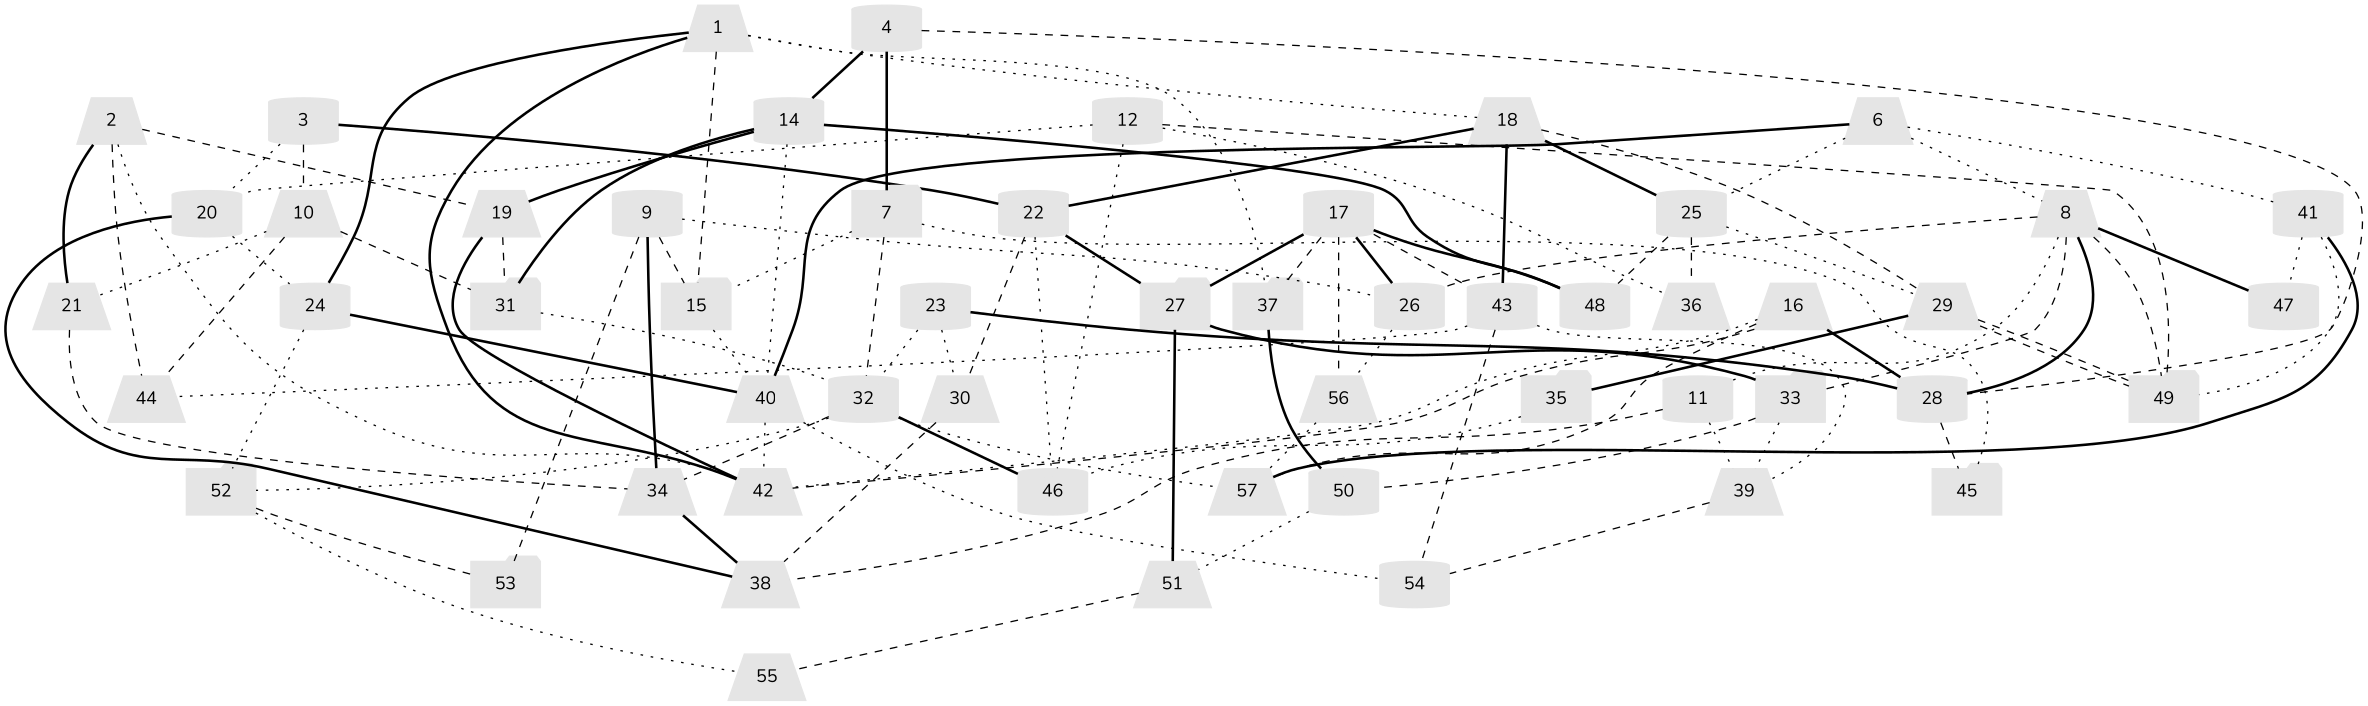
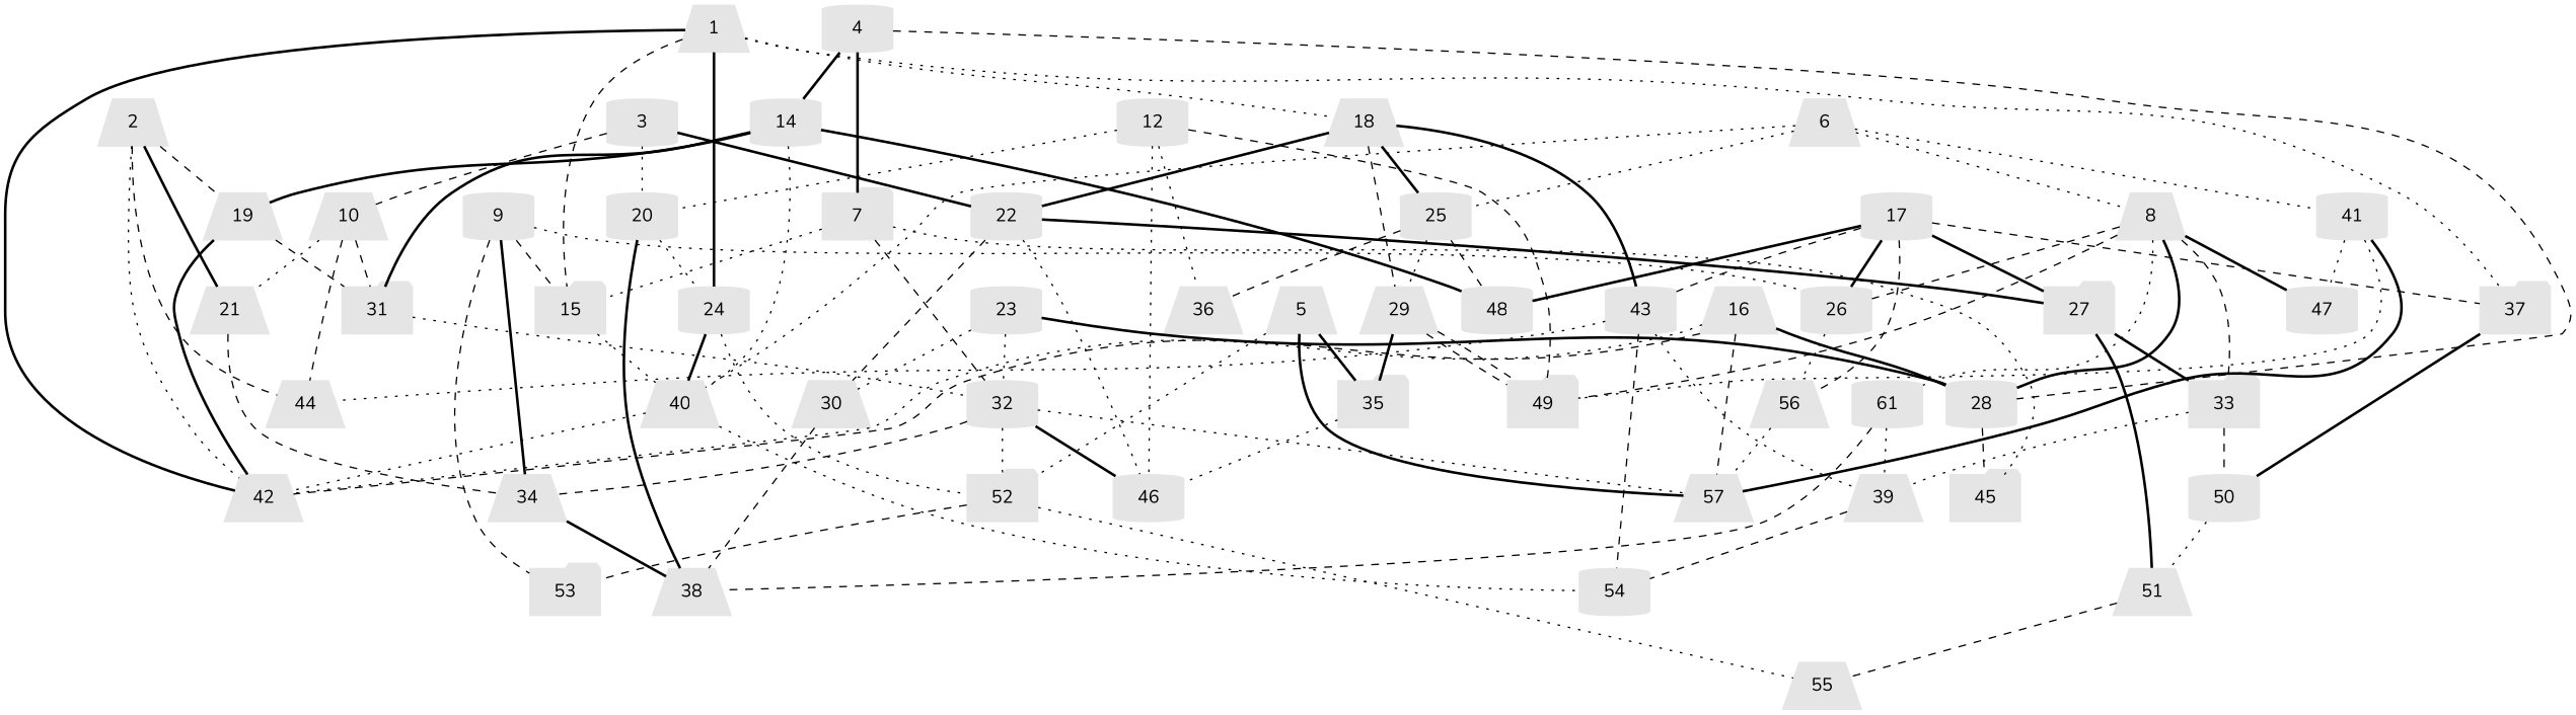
  graph {
    fontname=Nunito
    node [color=gray90 fontname=Nunito shape=trapezium style=filled]
    edge [fontname=Nunito style=dotted]
    15 [shape=folder]
    1
    18
    24 [shape=cylinder]
    37 [shape=folder]
    42
    40
    22 [shape=cylinder]
    25 [shape=cylinder]
    43 [shape=cylinder]
    29
    52 [shape=folder]
    50 [shape=cylinder]
    2
    19
    21
    44
    31 [shape=folder]
    34
    3 [shape=cylinder]
    10
    20 [shape=cylinder]
    38
    46 [shape=cylinder]
    27 [shape=folder]
    30
    4 [shape=cylinder]
    7 [shape=folder]
    14 [shape=cylinder]
    28 [shape=cylinder]
    32 [shape=cylinder]
    45 [shape=folder]
    48 [shape=cylinder]
    33 [shape=folder]
    39
    35 [shape=folder]
+   5
    57
    53 [shape=folder]
    55
    6
    8
    41 [shape=cylinder]
-   11 [shape=cylinder]
+   11 [shape=cylinder label=61]
    26 [shape=cylinder]
    47 [shape=cylinder]
    49 [shape=folder]
    36
    54 [shape=cylinder]
    56
    9 [shape=cylinder]
    12 [shape=cylinder]
    16
    17 [shape=cylinder]
    51
    23 [shape=cylinder]
    15 -- 40
    1 -- 15 [style=dashed]
    1 -- 18
    1 -- 24 [style=bold]
    1 -- 37
    1 -- 42 [style=bold]
    18 -- 22 [style=bold]
    18 -- 25 [style=bold]
    18 -- 43 [style=bold]
    18 -- 29 [style=dashed]
    24 -- 40 [style=bold]
    24 -- 52
    37 -- 50 [style=bold]
    40 -- 42
    40 -- 54
    22 -- 46
    22 -- 27 [style=bold]
    22 -- 30 [style=dashed]
    25 -- 29
    25 -- 48 [style=dashed]
    25 -- 36 [style=dashed]
    43 -- 44
    43 -- 39
    43 -- 54 [style=dashed]
    29 -- 35 [style=bold]
    29 -- 49 [style=dashed]
    29 -- 49 [style=dashed]
    52 -- 53 [style=dashed]
    52 -- 55
    50 -- 51
    2 -- 42
    2 -- 19 [style=dashed]
    2 -- 21 [style=bold]
    2 -- 44 [style=dashed]
    19 -- 42 [style=bold]
    19 -- 31 [style=dashed]
    21 -- 34 [style=dashed]
    31 -- 32
    34 -- 38 [style=bold]
    3 -- 22 [style=bold]
    3 -- 10 [style=dashed]
    3 -- 20
    10 -- 21
    10 -- 44 [style=dashed]
    10 -- 31 [style=dashed]
    20 -- 24
    20 -- 38 [style=bold]
    27 -- 33 [style=bold]
    27 -- 51 [style=bold]
    30 -- 38 [style=dashed]
    4 -- 7 [style=bold]
    4 -- 14 [style=bold]
    4 -- 28 [style=dashed]
    7 -- 15
    7 -- 32 [style=dashed]
    7 -- 45
    14 -- 40
    14 -- 19 [style=bold]
    14 -- 31 [style=bold]
    14 -- 48 [style=bold]
    28 -- 45 [style=dashed]
    32 -- 52
    32 -- 34 [style=dashed]
    32 -- 46 [style=bold]
    32 -- 57
    33 -- 50 [style=dashed]
    33 -- 39
    39 -- 54 [style=dashed]
    35 -- 46
-   6 -- 40 [style=bold]
+   5 -- 52
+   5 -- 35 [style=bold]
+   5 -- 57 [style=bold]
+   6 -- 40
    6 -- 25
    6 -- 8
    6 -- 41
    8 -- 28 [style=bold]
    8 -- 33 [style=dashed]
    8 -- 11
    8 -- 26 [style=dashed]
    8 -- 47 [style=bold]
    8 -- 49 [style=dashed]
    41 -- 57 [style=bold]
    41 -- 47
    41 -- 49
    11 -- 38 [style=dashed]
    11 -- 39
    26 -- 56
    56 -- 57
    9 -- 15 [style=dashed]
    9 -- 34 [style=bold]
    9 -- 53 [style=dashed]
    9 -- 26
    12 -- 20
    12 -- 46
    12 -- 49 [style=dashed]
    12 -- 36
    16 -- 42
    16 -- 42 [style=dashed]
    16 -- 28 [style=bold]
    16 -- 57 [style=dashed]
    17 -- 37 [style=dashed]
    17 -- 43 [style=dashed]
    17 -- 27 [style=bold]
    17 -- 48 [style=bold]
    17 -- 26 [style=bold]
    17 -- 56 [style=dashed]
    51 -- 55 [style=dashed]
    23 -- 30
    23 -- 28 [style=bold]
    23 -- 32
  }
